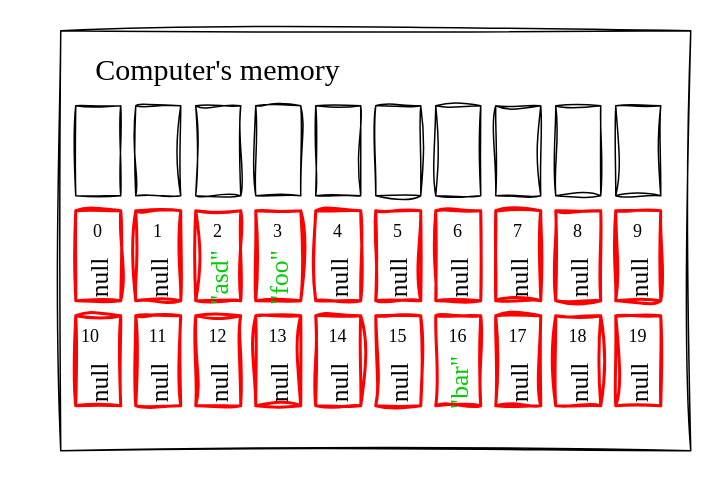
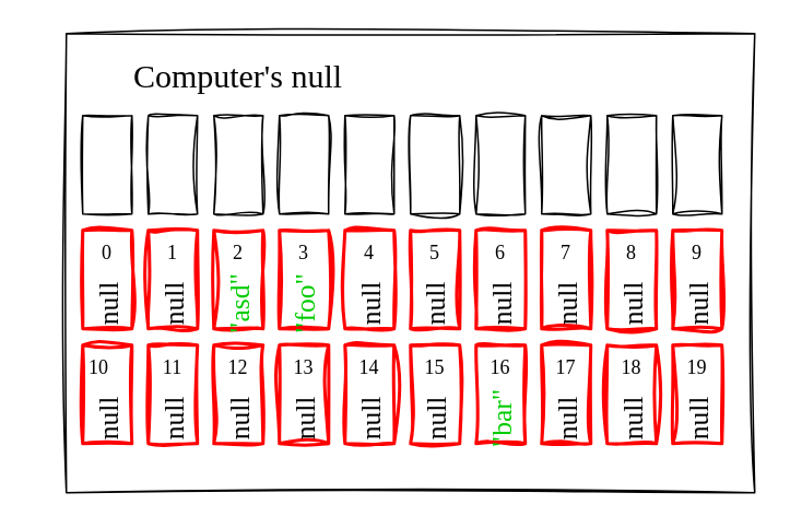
  <mxCell id="0" />
  <mxCell id="1" parent="0" />
  <mxCell id="2" value="" style="rounded=0;whiteSpace=wrap;html=1;sketch=1;hachureGap=4;jiggle=2;curveFitting=1;fontFamily=Architects Daughter;fontSource=https%3A%2F%2Ffonts.googleapis.com%2Fcss%3Ffamily%3DArchitects%2BDaughter;fontSize=20;" vertex="1" parent="1"><mxGeometry x="40" y="20" width="420" height="280" as="geometry" /></mxCell>
- <mxCell id="3" value="Computer's memory" style="text;html=1;strokeColor=none;fillColor=none;align=center;verticalAlign=middle;whiteSpace=wrap;rounded=0;fontSize=20;fontFamily=Architects Daughter;" vertex="1" parent="1"><mxGeometry x="20" y="30" width="250" height="30" as="geometry" /></mxCell>
+ <mxCell id="3" value="Computer's null" style="text;html=1;strokeColor=none;fillColor=none;align=center;verticalAlign=middle;whiteSpace=wrap;rounded=0;fontSize=20;fontFamily=Architects Daughter;" vertex="1" parent="1"><mxGeometry x="20" y="30" width="250" height="30" as="geometry" /></mxCell>
  <mxCell id="4" value="" style="rounded=0;whiteSpace=wrap;html=1;sketch=1;hachureGap=4;jiggle=2;curveFitting=1;fontFamily=Architects Daughter;fontSource=https%3A%2F%2Ffonts.googleapis.com%2Fcss%3Ffamily%3DArchitects%2BDaughter;fontSize=20;" vertex="1" parent="1"><mxGeometry x="50" y="70" width="30" height="60" as="geometry" /></mxCell>
  <mxCell id="5" value="" style="rounded=0;whiteSpace=wrap;html=1;sketch=1;hachureGap=4;jiggle=2;curveFitting=1;fontFamily=Architects Daughter;fontSource=https%3A%2F%2Ffonts.googleapis.com%2Fcss%3Ffamily%3DArchitects%2BDaughter;fontSize=20;" vertex="1" parent="1"><mxGeometry x="90" y="70" width="30" height="60" as="geometry" /></mxCell>
  <mxCell id="6" value="" style="rounded=0;whiteSpace=wrap;html=1;sketch=1;hachureGap=4;jiggle=2;curveFitting=1;fontFamily=Architects Daughter;fontSource=https%3A%2F%2Ffonts.googleapis.com%2Fcss%3Ffamily%3DArchitects%2BDaughter;fontSize=20;" vertex="1" parent="1"><mxGeometry x="130" y="70" width="30" height="60" as="geometry" /></mxCell>
  <mxCell id="7" value="" style="rounded=0;whiteSpace=wrap;html=1;sketch=1;hachureGap=4;jiggle=2;curveFitting=1;fontFamily=Architects Daughter;fontSource=https%3A%2F%2Ffonts.googleapis.com%2Fcss%3Ffamily%3DArchitects%2BDaughter;fontSize=20;" vertex="1" parent="1"><mxGeometry x="170" y="70" width="30" height="60" as="geometry" /></mxCell>
  <mxCell id="8" value="" style="rounded=0;whiteSpace=wrap;html=1;sketch=1;hachureGap=4;jiggle=2;curveFitting=1;fontFamily=Architects Daughter;fontSource=https%3A%2F%2Ffonts.googleapis.com%2Fcss%3Ffamily%3DArchitects%2BDaughter;fontSize=20;" vertex="1" parent="1"><mxGeometry x="210" y="70" width="30" height="60" as="geometry" /></mxCell>
  <mxCell id="9" value="" style="rounded=0;whiteSpace=wrap;html=1;sketch=1;hachureGap=4;jiggle=2;curveFitting=1;fontFamily=Architects Daughter;fontSource=https%3A%2F%2Ffonts.googleapis.com%2Fcss%3Ffamily%3DArchitects%2BDaughter;fontSize=20;" vertex="1" parent="1"><mxGeometry x="250" y="70" width="30" height="60" as="geometry" /></mxCell>
  <mxCell id="10" value="" style="rounded=0;whiteSpace=wrap;html=1;sketch=1;hachureGap=4;jiggle=2;curveFitting=1;fontFamily=Architects Daughter;fontSource=https%3A%2F%2Ffonts.googleapis.com%2Fcss%3Ffamily%3DArchitects%2BDaughter;fontSize=20;" vertex="1" parent="1"><mxGeometry x="290" y="70" width="30" height="60" as="geometry" /></mxCell>
  <mxCell id="11" value="" style="rounded=0;whiteSpace=wrap;html=1;sketch=1;hachureGap=4;jiggle=2;curveFitting=1;fontFamily=Architects Daughter;fontSource=https%3A%2F%2Ffonts.googleapis.com%2Fcss%3Ffamily%3DArchitects%2BDaughter;fontSize=20;" vertex="1" parent="1"><mxGeometry x="330" y="70" width="30" height="60" as="geometry" /></mxCell>
  <mxCell id="12" value="" style="rounded=0;whiteSpace=wrap;html=1;sketch=1;hachureGap=4;jiggle=2;curveFitting=1;fontFamily=Architects Daughter;fontSource=https%3A%2F%2Ffonts.googleapis.com%2Fcss%3Ffamily%3DArchitects%2BDaughter;fontSize=20;" vertex="1" parent="1"><mxGeometry x="370" y="70" width="30" height="60" as="geometry" /></mxCell>
  <mxCell id="13" value="" style="rounded=0;whiteSpace=wrap;html=1;sketch=1;hachureGap=4;jiggle=2;curveFitting=1;fontFamily=Architects Daughter;fontSource=https%3A%2F%2Ffonts.googleapis.com%2Fcss%3Ffamily%3DArchitects%2BDaughter;fontSize=20;" vertex="1" parent="1"><mxGeometry x="410" y="70" width="30" height="60" as="geometry" /></mxCell>
  <mxCell id="14" value="" style="rounded=0;whiteSpace=wrap;html=1;sketch=1;hachureGap=4;jiggle=2;curveFitting=1;fontFamily=Architects Daughter;fontSource=https%3A%2F%2Ffonts.googleapis.com%2Fcss%3Ffamily%3DArchitects%2BDaughter;fontSize=20;strokeWidth=2;strokeColor=#FF0000;" vertex="1" parent="1"><mxGeometry x="50" y="140" width="30" height="60" as="geometry" /></mxCell>
  <mxCell id="15" value="" style="rounded=0;whiteSpace=wrap;html=1;sketch=1;hachureGap=4;jiggle=2;curveFitting=1;fontFamily=Architects Daughter;fontSource=https%3A%2F%2Ffonts.googleapis.com%2Fcss%3Ffamily%3DArchitects%2BDaughter;fontSize=20;strokeWidth=2;strokeColor=#FF0000;" vertex="1" parent="1"><mxGeometry x="90" y="140" width="30" height="60" as="geometry" /></mxCell>
  <mxCell id="16" value="" style="rounded=0;whiteSpace=wrap;html=1;sketch=1;hachureGap=4;jiggle=2;curveFitting=1;fontFamily=Architects Daughter;fontSource=https%3A%2F%2Ffonts.googleapis.com%2Fcss%3Ffamily%3DArchitects%2BDaughter;fontSize=20;strokeWidth=2;strokeColor=#FF0000;" vertex="1" parent="1"><mxGeometry x="130" y="140" width="30" height="60" as="geometry" /></mxCell>
  <mxCell id="17" value="" style="rounded=0;whiteSpace=wrap;html=1;sketch=1;hachureGap=4;jiggle=2;curveFitting=1;fontFamily=Architects Daughter;fontSource=https%3A%2F%2Ffonts.googleapis.com%2Fcss%3Ffamily%3DArchitects%2BDaughter;fontSize=20;strokeWidth=2;strokeColor=#FF0000;" vertex="1" parent="1"><mxGeometry x="170" y="140" width="30" height="60" as="geometry" /></mxCell>
  <mxCell id="18" value="" style="rounded=0;whiteSpace=wrap;html=1;sketch=1;hachureGap=4;jiggle=2;curveFitting=1;fontFamily=Architects Daughter;fontSource=https%3A%2F%2Ffonts.googleapis.com%2Fcss%3Ffamily%3DArchitects%2BDaughter;fontSize=20;strokeWidth=2;strokeColor=#FF0000;" vertex="1" parent="1"><mxGeometry x="210" y="140" width="30" height="60" as="geometry" /></mxCell>
  <mxCell id="19" value="" style="rounded=0;whiteSpace=wrap;html=1;sketch=1;hachureGap=4;jiggle=2;curveFitting=1;fontFamily=Architects Daughter;fontSource=https%3A%2F%2Ffonts.googleapis.com%2Fcss%3Ffamily%3DArchitects%2BDaughter;fontSize=20;strokeWidth=2;strokeColor=#FF0000;" vertex="1" parent="1"><mxGeometry x="250" y="140" width="30" height="60" as="geometry" /></mxCell>
  <mxCell id="20" value="" style="rounded=0;whiteSpace=wrap;html=1;sketch=1;hachureGap=4;jiggle=2;curveFitting=1;fontFamily=Architects Daughter;fontSource=https%3A%2F%2Ffonts.googleapis.com%2Fcss%3Ffamily%3DArchitects%2BDaughter;fontSize=20;strokeWidth=2;strokeColor=#FF0000;" vertex="1" parent="1"><mxGeometry x="290" y="140" width="30" height="60" as="geometry" /></mxCell>
  <mxCell id="21" value="" style="rounded=0;whiteSpace=wrap;html=1;sketch=1;hachureGap=4;jiggle=2;curveFitting=1;fontFamily=Architects Daughter;fontSource=https%3A%2F%2Ffonts.googleapis.com%2Fcss%3Ffamily%3DArchitects%2BDaughter;fontSize=20;strokeWidth=2;strokeColor=#FF0000;" vertex="1" parent="1"><mxGeometry x="370" y="140" width="30" height="60" as="geometry" /></mxCell>
  <mxCell id="22" value="" style="rounded=0;whiteSpace=wrap;html=1;sketch=1;hachureGap=4;jiggle=2;curveFitting=1;fontFamily=Architects Daughter;fontSource=https%3A%2F%2Ffonts.googleapis.com%2Fcss%3Ffamily%3DArchitects%2BDaughter;fontSize=20;strokeWidth=2;strokeColor=#FF0000;" vertex="1" parent="1"><mxGeometry x="410" y="140" width="30" height="60" as="geometry" /></mxCell>
  <mxCell id="23" value="" style="rounded=0;whiteSpace=wrap;html=1;sketch=1;hachureGap=4;jiggle=2;curveFitting=1;fontFamily=Architects Daughter;fontSource=https%3A%2F%2Ffonts.googleapis.com%2Fcss%3Ffamily%3DArchitects%2BDaughter;fontSize=20;strokeWidth=2;strokeColor=#FF0000;" vertex="1" parent="1"><mxGeometry x="330" y="140" width="30" height="60" as="geometry" /></mxCell>
  <mxCell id="24" value="&lt;font style=&quot;font-size: 17px;&quot;&gt;null&lt;/font&gt;" style="text;html=1;strokeColor=none;fillColor=none;align=center;verticalAlign=middle;whiteSpace=wrap;rounded=0;fontSize=20;fontFamily=Architects Daughter;rotation=-90;" vertex="1" parent="1"><mxGeometry x="45" y="170" width="40" height="30" as="geometry" /></mxCell>
  <mxCell id="25" value="&lt;font style=&quot;font-size: 17px;&quot;&gt;null&lt;/font&gt;" style="text;html=1;strokeColor=none;fillColor=none;align=center;verticalAlign=middle;whiteSpace=wrap;rounded=0;fontSize=20;fontFamily=Architects Daughter;rotation=-90;" vertex="1" parent="1"><mxGeometry x="85" y="170" width="40" height="30" as="geometry" /></mxCell>
  <mxCell id="26" value="&lt;font color=&quot;#00cc00&quot; style=&quot;font-size: 17px;&quot;&gt;&quot;asd&quot;&lt;/font&gt;" style="text;html=1;strokeColor=none;fillColor=none;align=center;verticalAlign=middle;whiteSpace=wrap;rounded=0;fontSize=20;fontFamily=Architects Daughter;rotation=-90;" vertex="1" parent="1"><mxGeometry x="125" y="170" width="40" height="30" as="geometry" /></mxCell>
  <mxCell id="27" value="&lt;font color=&quot;#00cc00&quot; style=&quot;font-size: 17px;&quot;&gt;&quot;foo&quot;&lt;/font&gt;" style="text;html=1;strokeColor=none;fillColor=none;align=center;verticalAlign=middle;whiteSpace=wrap;rounded=0;fontSize=20;fontFamily=Architects Daughter;rotation=-90;" vertex="1" parent="1"><mxGeometry x="165" y="170" width="40" height="30" as="geometry" /></mxCell>
  <mxCell id="28" value="&lt;font style=&quot;font-size: 17px;&quot;&gt;null&lt;/font&gt;" style="text;html=1;strokeColor=none;fillColor=none;align=center;verticalAlign=middle;whiteSpace=wrap;rounded=0;fontSize=20;fontFamily=Architects Daughter;rotation=-90;" vertex="1" parent="1"><mxGeometry x="205" y="170" width="40" height="30" as="geometry" /></mxCell>
  <mxCell id="29" value="&lt;font style=&quot;font-size: 17px;&quot;&gt;null&lt;/font&gt;" style="text;html=1;strokeColor=none;fillColor=none;align=center;verticalAlign=middle;whiteSpace=wrap;rounded=0;fontSize=20;fontFamily=Architects Daughter;rotation=-90;" vertex="1" parent="1"><mxGeometry x="244" y="170" width="40" height="30" as="geometry" /></mxCell>
  <mxCell id="30" value="&lt;font style=&quot;font-size: 17px;&quot;&gt;null&lt;/font&gt;" style="text;html=1;strokeColor=none;fillColor=none;align=center;verticalAlign=middle;whiteSpace=wrap;rounded=0;fontSize=20;fontFamily=Architects Daughter;rotation=-90;" vertex="1" parent="1"><mxGeometry x="285" y="170" width="40" height="30" as="geometry" /></mxCell>
  <mxCell id="31" value="&lt;font style=&quot;font-size: 17px;&quot;&gt;null&lt;/font&gt;" style="text;html=1;strokeColor=none;fillColor=none;align=center;verticalAlign=middle;whiteSpace=wrap;rounded=0;fontSize=20;fontFamily=Architects Daughter;rotation=-90;" vertex="1" parent="1"><mxGeometry x="325" y="170" width="40" height="30" as="geometry" /></mxCell>
  <mxCell id="32" value="&lt;font style=&quot;font-size: 17px;&quot;&gt;null&lt;/font&gt;" style="text;html=1;strokeColor=none;fillColor=none;align=center;verticalAlign=middle;whiteSpace=wrap;rounded=0;fontSize=20;fontFamily=Architects Daughter;rotation=-90;" vertex="1" parent="1"><mxGeometry x="365" y="170" width="40" height="30" as="geometry" /></mxCell>
  <mxCell id="33" value="&lt;font style=&quot;font-size: 17px;&quot;&gt;null&lt;/font&gt;" style="text;html=1;strokeColor=none;fillColor=none;align=center;verticalAlign=middle;whiteSpace=wrap;rounded=0;fontSize=20;fontFamily=Architects Daughter;rotation=-90;" vertex="1" parent="1"><mxGeometry x="405" y="170" width="40" height="30" as="geometry" /></mxCell>
  <mxCell id="34" value="" style="rounded=0;whiteSpace=wrap;html=1;sketch=1;hachureGap=4;jiggle=2;curveFitting=1;fontFamily=Architects Daughter;fontSource=https%3A%2F%2Ffonts.googleapis.com%2Fcss%3Ffamily%3DArchitects%2BDaughter;fontSize=20;strokeWidth=2;strokeColor=#FF0000;" vertex="1" parent="1"><mxGeometry x="50" y="210" width="30" height="60" as="geometry" /></mxCell>
  <mxCell id="35" value="" style="rounded=0;whiteSpace=wrap;html=1;sketch=1;hachureGap=4;jiggle=2;curveFitting=1;fontFamily=Architects Daughter;fontSource=https%3A%2F%2Ffonts.googleapis.com%2Fcss%3Ffamily%3DArchitects%2BDaughter;fontSize=20;strokeWidth=2;strokeColor=#FF0000;" vertex="1" parent="1"><mxGeometry x="90" y="210" width="30" height="60" as="geometry" /></mxCell>
  <mxCell id="36" value="" style="rounded=0;whiteSpace=wrap;html=1;sketch=1;hachureGap=4;jiggle=2;curveFitting=1;fontFamily=Architects Daughter;fontSource=https%3A%2F%2Ffonts.googleapis.com%2Fcss%3Ffamily%3DArchitects%2BDaughter;fontSize=20;strokeWidth=2;strokeColor=#FF0000;" vertex="1" parent="1"><mxGeometry x="130" y="210" width="30" height="60" as="geometry" /></mxCell>
  <mxCell id="37" value="" style="rounded=0;whiteSpace=wrap;html=1;sketch=1;hachureGap=4;jiggle=2;curveFitting=1;fontFamily=Architects Daughter;fontSource=https%3A%2F%2Ffonts.googleapis.com%2Fcss%3Ffamily%3DArchitects%2BDaughter;fontSize=20;strokeWidth=2;strokeColor=#FF0000;" vertex="1" parent="1"><mxGeometry x="170" y="210" width="30" height="60" as="geometry" /></mxCell>
  <mxCell id="38" value="" style="rounded=0;whiteSpace=wrap;html=1;sketch=1;hachureGap=4;jiggle=2;curveFitting=1;fontFamily=Architects Daughter;fontSource=https%3A%2F%2Ffonts.googleapis.com%2Fcss%3Ffamily%3DArchitects%2BDaughter;fontSize=20;strokeWidth=2;strokeColor=#FF0000;" vertex="1" parent="1"><mxGeometry x="210" y="210" width="30" height="60" as="geometry" /></mxCell>
  <mxCell id="39" value="" style="rounded=0;whiteSpace=wrap;html=1;sketch=1;hachureGap=4;jiggle=2;curveFitting=1;fontFamily=Architects Daughter;fontSource=https%3A%2F%2Ffonts.googleapis.com%2Fcss%3Ffamily%3DArchitects%2BDaughter;fontSize=20;strokeWidth=2;strokeColor=#FF0000;" vertex="1" parent="1"><mxGeometry x="250" y="210" width="30" height="60" as="geometry" /></mxCell>
  <mxCell id="40" value="" style="rounded=0;whiteSpace=wrap;html=1;sketch=1;hachureGap=4;jiggle=2;curveFitting=1;fontFamily=Architects Daughter;fontSource=https%3A%2F%2Ffonts.googleapis.com%2Fcss%3Ffamily%3DArchitects%2BDaughter;fontSize=20;strokeWidth=2;strokeColor=#FF0000;" vertex="1" parent="1"><mxGeometry x="290" y="210" width="30" height="60" as="geometry" /></mxCell>
  <mxCell id="41" value="" style="rounded=0;whiteSpace=wrap;html=1;sketch=1;hachureGap=4;jiggle=2;curveFitting=1;fontFamily=Architects Daughter;fontSource=https%3A%2F%2Ffonts.googleapis.com%2Fcss%3Ffamily%3DArchitects%2BDaughter;fontSize=20;strokeWidth=2;strokeColor=#FF0000;" vertex="1" parent="1"><mxGeometry x="370" y="210" width="30" height="60" as="geometry" /></mxCell>
  <mxCell id="42" value="" style="rounded=0;whiteSpace=wrap;html=1;sketch=1;hachureGap=4;jiggle=2;curveFitting=1;fontFamily=Architects Daughter;fontSource=https%3A%2F%2Ffonts.googleapis.com%2Fcss%3Ffamily%3DArchitects%2BDaughter;fontSize=20;strokeWidth=2;strokeColor=#FF0000;" vertex="1" parent="1"><mxGeometry x="410" y="210" width="30" height="60" as="geometry" /></mxCell>
  <mxCell id="43" value="" style="rounded=0;whiteSpace=wrap;html=1;sketch=1;hachureGap=4;jiggle=2;curveFitting=1;fontFamily=Architects Daughter;fontSource=https%3A%2F%2Ffonts.googleapis.com%2Fcss%3Ffamily%3DArchitects%2BDaughter;fontSize=20;strokeWidth=2;strokeColor=#FF0000;" vertex="1" parent="1"><mxGeometry x="330" y="210" width="30" height="60" as="geometry" /></mxCell>
  <mxCell id="44" value="&lt;font style=&quot;font-size: 17px;&quot;&gt;null&lt;/font&gt;" style="text;html=1;strokeColor=none;fillColor=none;align=center;verticalAlign=middle;whiteSpace=wrap;rounded=0;fontSize=20;fontFamily=Architects Daughter;rotation=-90;" vertex="1" parent="1"><mxGeometry x="45" y="240" width="40" height="30" as="geometry" /></mxCell>
  <mxCell id="45" value="&lt;font style=&quot;font-size: 17px;&quot;&gt;null&lt;/font&gt;" style="text;html=1;strokeColor=none;fillColor=none;align=center;verticalAlign=middle;whiteSpace=wrap;rounded=0;fontSize=20;fontFamily=Architects Daughter;rotation=-90;" vertex="1" parent="1"><mxGeometry x="85" y="240" width="40" height="30" as="geometry" /></mxCell>
  <mxCell id="46" value="&lt;font style=&quot;font-size: 17px;&quot;&gt;null&lt;/font&gt;" style="text;html=1;strokeColor=none;fillColor=none;align=center;verticalAlign=middle;whiteSpace=wrap;rounded=0;fontSize=20;fontFamily=Architects Daughter;rotation=-90;" vertex="1" parent="1"><mxGeometry x="125" y="240" width="40" height="30" as="geometry" /></mxCell>
  <mxCell id="47" value="&lt;font style=&quot;font-size: 17px;&quot;&gt;null&lt;/font&gt;" style="text;html=1;strokeColor=none;fillColor=none;align=center;verticalAlign=middle;whiteSpace=wrap;rounded=0;fontSize=20;fontFamily=Architects Daughter;rotation=-90;" vertex="1" parent="1"><mxGeometry x="165" y="240" width="40" height="30" as="geometry" /></mxCell>
  <mxCell id="48" value="&lt;font style=&quot;font-size: 17px;&quot;&gt;null&lt;/font&gt;" style="text;html=1;strokeColor=none;fillColor=none;align=center;verticalAlign=middle;whiteSpace=wrap;rounded=0;fontSize=20;fontFamily=Architects Daughter;rotation=-90;" vertex="1" parent="1"><mxGeometry x="205" y="240" width="40" height="30" as="geometry" /></mxCell>
  <mxCell id="49" value="&lt;font style=&quot;font-size: 17px;&quot;&gt;null&lt;/font&gt;" style="text;html=1;strokeColor=none;fillColor=none;align=center;verticalAlign=middle;whiteSpace=wrap;rounded=0;fontSize=20;fontFamily=Architects Daughter;rotation=-90;" vertex="1" parent="1"><mxGeometry x="245" y="240" width="40" height="30" as="geometry" /></mxCell>
  <mxCell id="50" value="&lt;font color=&quot;#00cc00&quot; style=&quot;font-size: 17px;&quot;&gt;&quot;bar&quot;&lt;/font&gt;" style="text;html=1;strokeColor=none;fillColor=none;align=center;verticalAlign=middle;whiteSpace=wrap;rounded=0;fontSize=20;fontFamily=Architects Daughter;rotation=-90;" vertex="1" parent="1"><mxGeometry x="285" y="240" width="40" height="30" as="geometry" /></mxCell>
  <mxCell id="51" value="&lt;font style=&quot;font-size: 17px;&quot;&gt;null&lt;/font&gt;" style="text;html=1;strokeColor=none;fillColor=none;align=center;verticalAlign=middle;whiteSpace=wrap;rounded=0;fontSize=20;fontFamily=Architects Daughter;rotation=-90;" vertex="1" parent="1"><mxGeometry x="325" y="240" width="40" height="30" as="geometry" /></mxCell>
  <mxCell id="52" value="&lt;font style=&quot;font-size: 17px;&quot;&gt;null&lt;/font&gt;" style="text;html=1;strokeColor=none;fillColor=none;align=center;verticalAlign=middle;whiteSpace=wrap;rounded=0;fontSize=20;fontFamily=Architects Daughter;rotation=-90;" vertex="1" parent="1"><mxGeometry x="365" y="240" width="40" height="30" as="geometry" /></mxCell>
  <mxCell id="53" value="&lt;font style=&quot;font-size: 17px;&quot;&gt;null&lt;/font&gt;" style="text;html=1;strokeColor=none;fillColor=none;align=center;verticalAlign=middle;whiteSpace=wrap;rounded=0;fontSize=20;fontFamily=Architects Daughter;rotation=-90;" vertex="1" parent="1"><mxGeometry x="405" y="240" width="40" height="30" as="geometry" /></mxCell>
  <mxCell id="54" value="&lt;font style=&quot;font-size: 12px;&quot;&gt;0&lt;/font&gt;" style="text;html=1;strokeColor=none;fillColor=none;align=center;verticalAlign=middle;whiteSpace=wrap;rounded=0;fontSize=20;fontFamily=Architects Daughter;rotation=0;" vertex="1" parent="1"><mxGeometry x="50" y="140" width="30" height="20" as="geometry" /></mxCell>
  <mxCell id="55" value="&lt;font style=&quot;font-size: 12px;&quot;&gt;1&lt;/font&gt;" style="text;html=1;strokeColor=none;fillColor=none;align=center;verticalAlign=middle;whiteSpace=wrap;rounded=0;fontSize=20;fontFamily=Architects Daughter;rotation=0;" vertex="1" parent="1"><mxGeometry x="90" y="140" width="30" height="20" as="geometry" /></mxCell>
  <mxCell id="56" value="&lt;font style=&quot;font-size: 12px;&quot;&gt;2&lt;/font&gt;" style="text;html=1;strokeColor=none;fillColor=none;align=center;verticalAlign=middle;whiteSpace=wrap;rounded=0;fontSize=20;fontFamily=Architects Daughter;rotation=0;" vertex="1" parent="1"><mxGeometry x="130" y="140" width="30" height="20" as="geometry" /></mxCell>
  <mxCell id="57" value="&lt;font style=&quot;font-size: 12px;&quot;&gt;3&lt;/font&gt;" style="text;html=1;strokeColor=none;fillColor=none;align=center;verticalAlign=middle;whiteSpace=wrap;rounded=0;fontSize=20;fontFamily=Architects Daughter;rotation=0;" vertex="1" parent="1"><mxGeometry x="170" y="140" width="30" height="20" as="geometry" /></mxCell>
  <mxCell id="58" value="&lt;font style=&quot;font-size: 12px;&quot;&gt;4&lt;/font&gt;" style="text;html=1;strokeColor=none;fillColor=none;align=center;verticalAlign=middle;whiteSpace=wrap;rounded=0;fontSize=20;fontFamily=Architects Daughter;rotation=0;" vertex="1" parent="1"><mxGeometry x="210" y="140" width="30" height="20" as="geometry" /></mxCell>
  <mxCell id="59" value="&lt;font style=&quot;font-size: 12px;&quot;&gt;5&lt;/font&gt;" style="text;html=1;strokeColor=none;fillColor=none;align=center;verticalAlign=middle;whiteSpace=wrap;rounded=0;fontSize=20;fontFamily=Architects Daughter;rotation=0;" vertex="1" parent="1"><mxGeometry x="250" y="140" width="30" height="20" as="geometry" /></mxCell>
  <mxCell id="60" value="&lt;font style=&quot;font-size: 12px;&quot;&gt;6&lt;/font&gt;" style="text;html=1;strokeColor=none;fillColor=none;align=center;verticalAlign=middle;whiteSpace=wrap;rounded=0;fontSize=20;fontFamily=Architects Daughter;rotation=0;" vertex="1" parent="1"><mxGeometry x="290" y="140" width="30" height="20" as="geometry" /></mxCell>
  <mxCell id="61" value="&lt;font style=&quot;font-size: 12px;&quot;&gt;7&lt;/font&gt;" style="text;html=1;strokeColor=none;fillColor=none;align=center;verticalAlign=middle;whiteSpace=wrap;rounded=0;fontSize=20;fontFamily=Architects Daughter;rotation=0;" vertex="1" parent="1"><mxGeometry x="330" y="140" width="30" height="20" as="geometry" /></mxCell>
  <mxCell id="62" value="&lt;font style=&quot;font-size: 12px;&quot;&gt;8&lt;/font&gt;" style="text;html=1;strokeColor=none;fillColor=none;align=center;verticalAlign=middle;whiteSpace=wrap;rounded=0;fontSize=20;fontFamily=Architects Daughter;rotation=0;" vertex="1" parent="1"><mxGeometry x="370" y="140" width="30" height="20" as="geometry" /></mxCell>
  <mxCell id="63" value="&lt;font style=&quot;font-size: 12px;&quot;&gt;9&lt;/font&gt;" style="text;html=1;strokeColor=none;fillColor=none;align=center;verticalAlign=middle;whiteSpace=wrap;rounded=0;fontSize=20;fontFamily=Architects Daughter;rotation=0;" vertex="1" parent="1"><mxGeometry x="410" y="140" width="30" height="20" as="geometry" /></mxCell>
  <mxCell id="64" value="&lt;font style=&quot;font-size: 12px;&quot;&gt;10&lt;/font&gt;" style="text;html=1;strokeColor=none;fillColor=none;align=center;verticalAlign=middle;whiteSpace=wrap;rounded=0;fontSize=20;fontFamily=Architects Daughter;rotation=0;" vertex="1" parent="1"><mxGeometry x="45" y="210" width="30" height="20" as="geometry" /></mxCell>
  <mxCell id="65" value="&lt;font style=&quot;font-size: 12px;&quot;&gt;11&lt;/font&gt;" style="text;html=1;strokeColor=none;fillColor=none;align=center;verticalAlign=middle;whiteSpace=wrap;rounded=0;fontSize=20;fontFamily=Architects Daughter;rotation=0;" vertex="1" parent="1"><mxGeometry x="90" y="210" width="30" height="20" as="geometry" /></mxCell>
  <mxCell id="66" value="&lt;font style=&quot;font-size: 12px;&quot;&gt;12&lt;/font&gt;" style="text;html=1;strokeColor=none;fillColor=none;align=center;verticalAlign=middle;whiteSpace=wrap;rounded=0;fontSize=20;fontFamily=Architects Daughter;rotation=0;" vertex="1" parent="1"><mxGeometry x="130" y="210" width="30" height="20" as="geometry" /></mxCell>
  <mxCell id="67" value="&lt;font style=&quot;font-size: 12px;&quot;&gt;13&lt;/font&gt;" style="text;html=1;strokeColor=none;fillColor=none;align=center;verticalAlign=middle;whiteSpace=wrap;rounded=0;fontSize=20;fontFamily=Architects Daughter;rotation=0;" vertex="1" parent="1"><mxGeometry x="170" y="210" width="30" height="20" as="geometry" /></mxCell>
  <mxCell id="68" value="&lt;font style=&quot;font-size: 12px;&quot;&gt;14&lt;/font&gt;" style="text;html=1;strokeColor=none;fillColor=none;align=center;verticalAlign=middle;whiteSpace=wrap;rounded=0;fontSize=20;fontFamily=Architects Daughter;rotation=0;" vertex="1" parent="1"><mxGeometry x="210" y="210" width="30" height="20" as="geometry" /></mxCell>
  <mxCell id="69" value="&lt;font style=&quot;font-size: 12px;&quot;&gt;15&lt;/font&gt;" style="text;html=1;strokeColor=none;fillColor=none;align=center;verticalAlign=middle;whiteSpace=wrap;rounded=0;fontSize=20;fontFamily=Architects Daughter;rotation=0;" vertex="1" parent="1"><mxGeometry x="250" y="210" width="30" height="20" as="geometry" /></mxCell>
  <mxCell id="70" value="&lt;font style=&quot;font-size: 12px;&quot;&gt;16&lt;/font&gt;" style="text;html=1;strokeColor=none;fillColor=none;align=center;verticalAlign=middle;whiteSpace=wrap;rounded=0;fontSize=20;fontFamily=Architects Daughter;rotation=0;" vertex="1" parent="1"><mxGeometry x="290" y="210" width="30" height="20" as="geometry" /></mxCell>
  <mxCell id="71" value="&lt;font style=&quot;font-size: 12px;&quot;&gt;17&lt;/font&gt;" style="text;html=1;strokeColor=none;fillColor=none;align=center;verticalAlign=middle;whiteSpace=wrap;rounded=0;fontSize=20;fontFamily=Architects Daughter;rotation=0;" vertex="1" parent="1"><mxGeometry x="330" y="210" width="30" height="20" as="geometry" /></mxCell>
  <mxCell id="72" value="&lt;font style=&quot;font-size: 12px;&quot;&gt;18&lt;/font&gt;" style="text;html=1;strokeColor=none;fillColor=none;align=center;verticalAlign=middle;whiteSpace=wrap;rounded=0;fontSize=20;fontFamily=Architects Daughter;rotation=0;" vertex="1" parent="1"><mxGeometry x="370" y="210" width="30" height="20" as="geometry" /></mxCell>
  <mxCell id="73" value="&lt;font style=&quot;font-size: 12px;&quot;&gt;19&lt;/font&gt;" style="text;html=1;strokeColor=none;fillColor=none;align=center;verticalAlign=middle;whiteSpace=wrap;rounded=0;fontSize=20;fontFamily=Architects Daughter;rotation=0;" vertex="1" parent="1"><mxGeometry x="410" y="210" width="30" height="20" as="geometry" /></mxCell>
